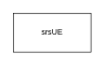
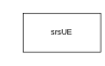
  <mxCell id="0" />
  <mxCell id="1" parent="0" />
- <mxCell id="2" value="srsUE" style="rounded=0;whiteSpace=wrap;html=1;" vertex="1" parent="1"><mxGeometry x="20" y="20" width="120" height="60" as="geometry" /></mxCell>
+ <mxCell id="2" value="srsUE" style="rounded=0;whiteSpace=wrap;html=1;" vertex="1" parent="1"><mxGeometry x="35" y="20" width="120" height="60" as="geometry" /></mxCell>
